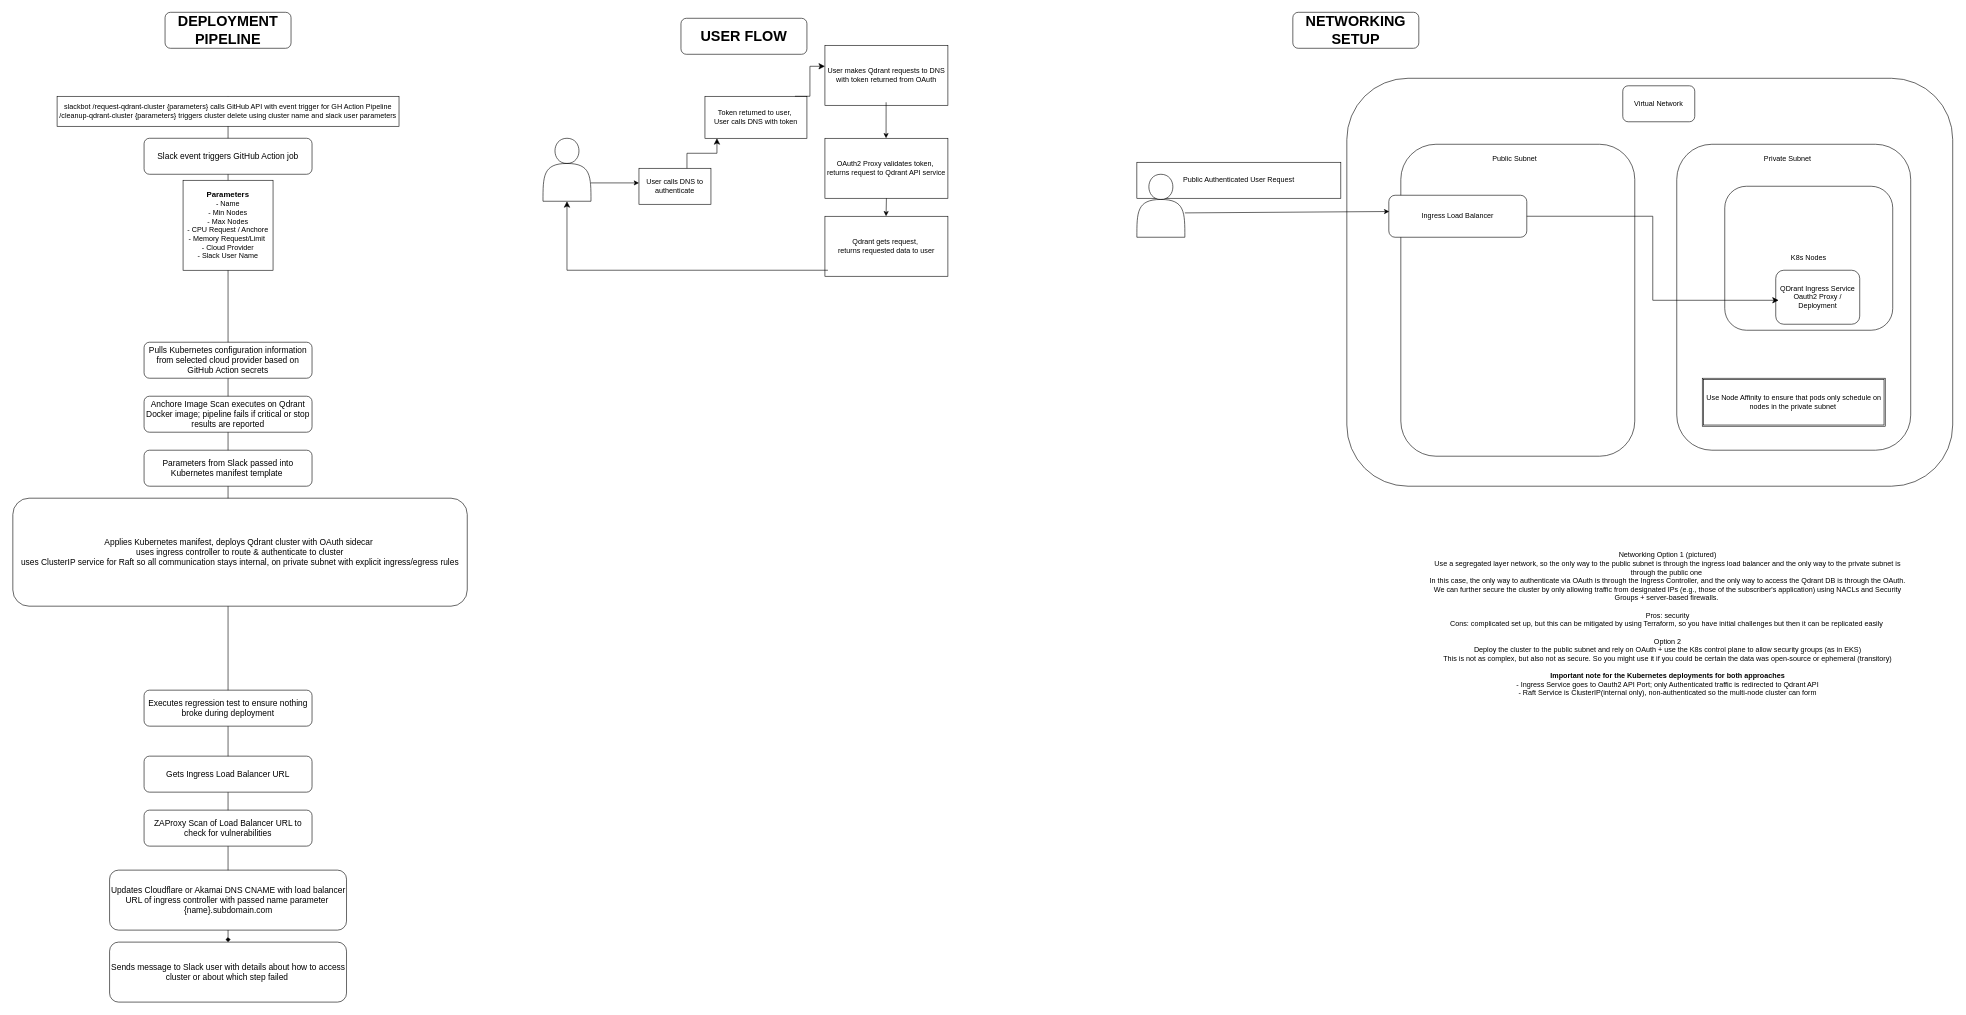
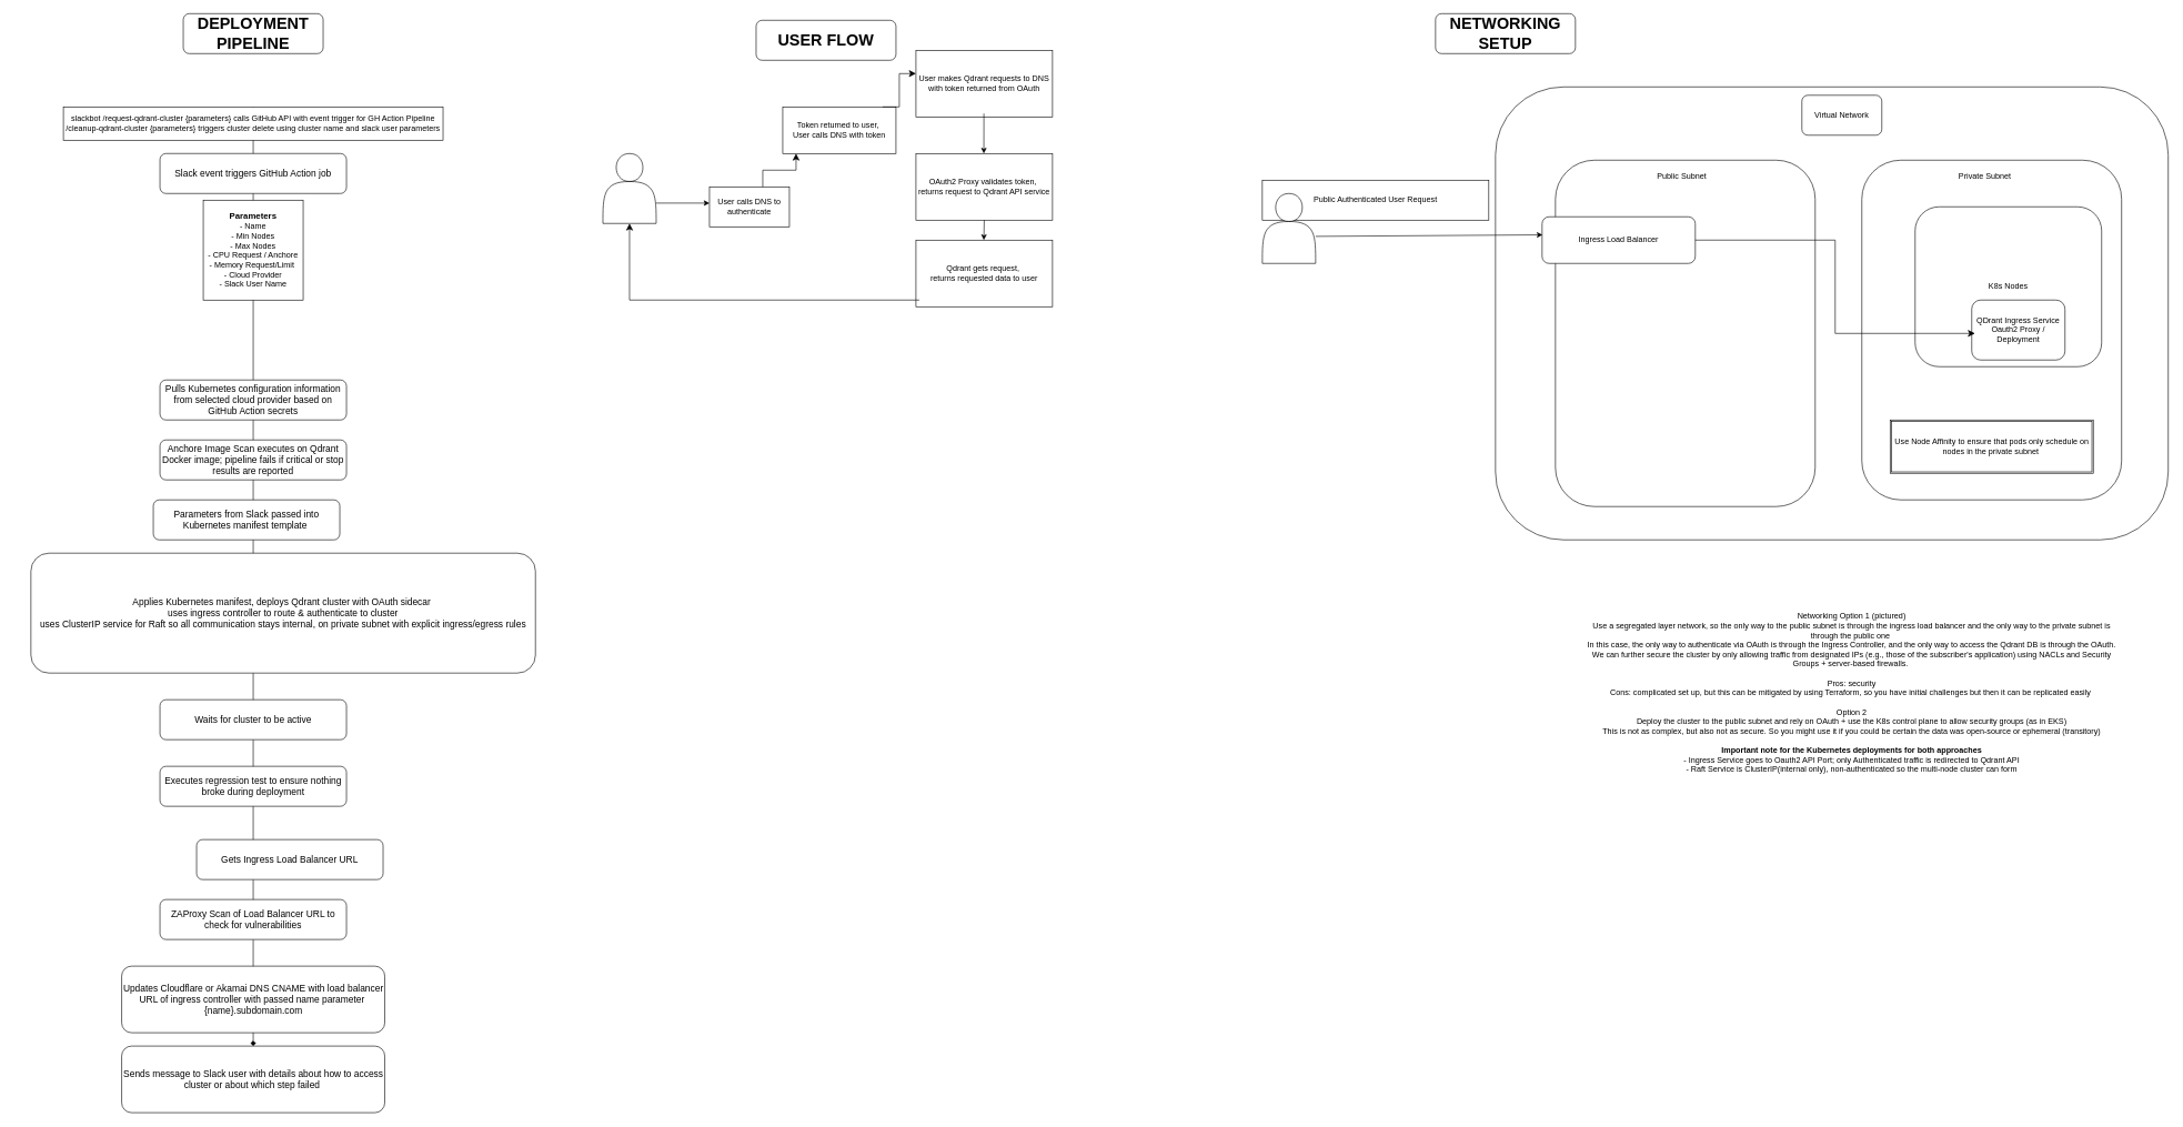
  <mxCell id="0" />
  <mxCell id="1" parent="0" />
  <mxCell id="2" value="" style="endArrow=diamond;html=1;rounded=0;fontFamily=Helvetica;fontSize=12;fontColor=default;exitX=0.5;exitY=0;exitDx=0;exitDy=0;entryX=0.5;entryY=0;entryDx=0;entryDy=0;" edge="1" parent="1" source="5" target="17"><mxGeometry width="50" height="50" relative="1" as="geometry"><mxPoint x="554" y="460" as="sourcePoint" /><mxPoint x="604" y="410" as="targetPoint" /></mxGeometry></mxCell>
  <mxCell id="3" value="&lt;h1&gt;DEPLOYMENT PIPELINE&lt;/h1&gt;" style="rounded=1;whiteSpace=wrap;html=1;" vertex="1" parent="1"><mxGeometry x="274" y="20" width="210" height="60" as="geometry" /></mxCell>
  <mxCell id="4" value="" style="shape=image;html=1;verticalAlign=top;verticalLabelPosition=bottom;labelBackgroundColor=#ffffff;imageAspect=0;aspect=fixed;image=https://cdn0.iconfinder.com/data/icons/phosphor-regular-vol-4/256/slack-logo-128.png;rounded=1;strokeColor=default;fontFamily=Helvetica;fontSize=12;fontColor=default;fillColor=default;" vertex="1" parent="1"><mxGeometry x="344" y="90" width="70" height="70" as="geometry" /></mxCell>
  <mxCell id="5" value="slackbot /request-qdrant-cluster {parameters} calls GitHub API with event trigger for GH Action Pipeline&lt;br&gt;/cleanup-qdrant-cluster {parameters} triggers cluster delete using cluster name and slack user parameters" style="rounded=0;whiteSpace=wrap;html=1;strokeColor=default;fontFamily=Helvetica;fontSize=12;fontColor=default;fillColor=default;" vertex="1" parent="1"><mxGeometry x="94" y="160" width="570" height="50" as="geometry" /></mxCell>
  <mxCell id="6" value="&lt;font style=&quot;font-size: 14px;&quot;&gt;Slack event triggers GitHub Action job&lt;/font&gt;" style="rounded=1;whiteSpace=wrap;html=1;strokeColor=default;fontFamily=Helvetica;fontSize=12;fontColor=default;fillColor=default;" vertex="1" parent="1"><mxGeometry x="239" y="230" width="280" height="60" as="geometry" /></mxCell>
  <mxCell id="7" value="&lt;font style=&quot;font-size: 13px;&quot;&gt;&lt;b&gt;Parameters&lt;/b&gt;&lt;/font&gt;&lt;br&gt;- Name&lt;br&gt;- Min Nodes&lt;br&gt;- Max Nodes&lt;br&gt;- CPU Request / Anchore&lt;br&gt;- Memory Request/Limit&amp;nbsp;&lt;br&gt;- Cloud Provider&lt;br&gt;- Slack User Name" style="whiteSpace=wrap;html=1;aspect=fixed;rounded=0;strokeColor=default;fontFamily=Helvetica;fontSize=12;fontColor=default;fillColor=default;" vertex="1" parent="1"><mxGeometry x="304" y="300" width="150" height="150" as="geometry" /></mxCell>
  <mxCell id="8" value="&lt;font style=&quot;font-size: 14px;&quot;&gt;Pulls Kubernetes configuration information from selected cloud provider based on GitHub Action secrets&lt;/font&gt;" style="rounded=1;whiteSpace=wrap;html=1;strokeColor=default;fontFamily=Helvetica;fontSize=12;fontColor=default;fillColor=default;" vertex="1" parent="1"><mxGeometry x="239" y="570" width="280" height="60" as="geometry" /></mxCell>
  <mxCell id="9" value="&lt;font style=&quot;font-size: 14px;&quot;&gt;Anchore Image Scan executes on Qdrant Docker image; pipeline fails if critical or stop results are reported&lt;/font&gt;" style="rounded=1;whiteSpace=wrap;html=1;strokeColor=default;fontFamily=Helvetica;fontSize=12;fontColor=default;fillColor=default;" vertex="1" parent="1"><mxGeometry x="239" y="660" width="280" height="60" as="geometry" /></mxCell>
- <mxCell id="10" value="&lt;font style=&quot;font-size: 14px;&quot;&gt;Parameters from Slack passed into Kubernetes manifest template&amp;nbsp;&lt;/font&gt;" style="rounded=1;whiteSpace=wrap;html=1;strokeColor=default;fontFamily=Helvetica;fontSize=12;fontColor=default;fillColor=default;" vertex="1" parent="1"><mxGeometry x="239" y="750" width="280" height="60" as="geometry" /></mxCell>
- <mxCell id="11" value="&lt;font style=&quot;font-size: 14px;&quot;&gt;Applies Kubernetes manifest, deploys Qdrant cluster with OAuth sidecar&amp;nbsp;&lt;br&gt;uses ingress controller to route &amp;amp; authenticate to cluster&lt;br&gt;uses ClusterIP service for Raft so all communication stays internal, on private subnet with explicit ingress/egress rules&lt;br&gt;&lt;/font&gt;" style="rounded=1;whiteSpace=wrap;html=1;strokeColor=default;fontFamily=Helvetica;fontSize=12;fontColor=default;fillColor=default;" vertex="1" parent="1"><mxGeometry x="20.25" y="830" width="757.5" height="180" as="geometry" /></mxCell>
+ <mxCell id="10" value="&lt;font style=&quot;font-size: 14px;&quot;&gt;Parameters from Slack passed into Kubernetes manifest template&amp;nbsp;&lt;/font&gt;" style="rounded=1;whiteSpace=wrap;html=1;strokeColor=default;fontFamily=Helvetica;fontSize=12;fontColor=default;fillColor=default;" vertex="1" parent="1"><mxGeometry x="229" y="750" width="280" height="60" as="geometry" /></mxCell>
+ <mxCell id="11" value="&lt;font style=&quot;font-size: 14px;&quot;&gt;Applies Kubernetes manifest, deploys Qdrant cluster with OAuth sidecar&amp;nbsp;&lt;br&gt;uses ingress controller to route &amp;amp; authenticate to cluster&lt;br&gt;uses ClusterIP service for Raft so all communication stays internal, on private subnet with explicit ingress/egress rules&lt;br&gt;&lt;/font&gt;" style="rounded=1;whiteSpace=wrap;html=1;strokeColor=default;fontFamily=Helvetica;fontSize=12;fontColor=default;fillColor=default;" vertex="1" parent="1"><mxGeometry x="45.25" y="830" width="757.5" height="180" as="geometry" /></mxCell>
+ <mxCell id="12" value="&lt;font style=&quot;font-size: 14px;&quot;&gt;Waits for cluster to be active&lt;/font&gt;" style="rounded=1;whiteSpace=wrap;html=1;strokeColor=default;fontFamily=Helvetica;fontSize=12;fontColor=default;fillColor=default;" vertex="1" parent="1"><mxGeometry x="239" y="1050" width="280" height="60" as="geometry" /></mxCell>
  <mxCell id="13" value="&lt;font style=&quot;font-size: 14px;&quot;&gt;Executes regression test to ensure nothing broke during deployment&lt;/font&gt;" style="rounded=1;whiteSpace=wrap;html=1;strokeColor=default;fontFamily=Helvetica;fontSize=12;fontColor=default;fillColor=default;" vertex="1" parent="1"><mxGeometry x="239" y="1150" width="280" height="60" as="geometry" /></mxCell>
- <mxCell id="14" value="&lt;span style=&quot;font-size: 14px;&quot;&gt;Gets Ingress Load Balancer URL&lt;/span&gt;" style="rounded=1;whiteSpace=wrap;html=1;strokeColor=default;fontFamily=Helvetica;fontSize=12;fontColor=default;fillColor=default;" vertex="1" parent="1"><mxGeometry x="239" y="1260" width="280" height="60" as="geometry" /></mxCell>
+ <mxCell id="14" value="&lt;span style=&quot;font-size: 14px;&quot;&gt;Gets Ingress Load Balancer URL&lt;/span&gt;" style="rounded=1;whiteSpace=wrap;html=1;strokeColor=default;fontFamily=Helvetica;fontSize=12;fontColor=default;fillColor=default;" vertex="1" parent="1"><mxGeometry x="294" y="1260" width="280" height="60" as="geometry" /></mxCell>
  <mxCell id="15" value="&lt;span style=&quot;font-size: 14px;&quot;&gt;ZAProxy Scan of Load Balancer URL to check for vulnerabilities&lt;/span&gt;" style="rounded=1;whiteSpace=wrap;html=1;strokeColor=default;fontFamily=Helvetica;fontSize=12;fontColor=default;fillColor=default;" vertex="1" parent="1"><mxGeometry x="239" y="1350" width="280" height="60" as="geometry" /></mxCell>
  <mxCell id="16" value="&lt;span style=&quot;font-size: 14px;&quot;&gt;Updates Cloudflare or Akamai DNS CNAME with load balancer URL of ingress controller with passed name parameter&amp;nbsp;&lt;br&gt;{name}.subdomain.com&lt;br&gt;&lt;/span&gt;" style="rounded=1;whiteSpace=wrap;html=1;strokeColor=default;fontFamily=Helvetica;fontSize=12;fontColor=default;fillColor=default;" vertex="1" parent="1"><mxGeometry x="181.5" y="1450" width="395" height="100" as="geometry" /></mxCell>
  <mxCell id="17" value="&lt;span style=&quot;font-size: 14px;&quot;&gt;Sends message to Slack user with details about how to access cluster or about which step failed&amp;nbsp;&lt;br&gt;&lt;/span&gt;" style="rounded=1;whiteSpace=wrap;html=1;strokeColor=default;fontFamily=Helvetica;fontSize=12;fontColor=default;fillColor=default;" vertex="1" parent="1"><mxGeometry x="181.5" y="1570" width="395" height="100" as="geometry" /></mxCell>
  <mxCell id="18" value="&lt;h1&gt;USER FLOW&lt;/h1&gt;" style="rounded=1;whiteSpace=wrap;html=1;" vertex="1" parent="1"><mxGeometry x="1134" width="210" height="60" as="geometry" y="30" /></mxCell>
  <mxCell id="19" value="&lt;h1&gt;NETWORKING SETUP&lt;/h1&gt;" style="rounded=1;whiteSpace=wrap;html=1;" vertex="1" parent="1"><mxGeometry x="2154" y="20" width="210" height="60" as="geometry" /></mxCell>
  <mxCell id="20" value="" style="shape=actor;whiteSpace=wrap;html=1;rounded=1;strokeColor=default;fontFamily=Helvetica;fontSize=12;fontColor=default;fillColor=default;" vertex="1" parent="1"><mxGeometry x="904" y="230" width="80" height="105" as="geometry" /></mxCell>
  <mxCell id="21" value="User calls DNS to authenticate" style="rounded=0;whiteSpace=wrap;html=1;strokeColor=default;fontFamily=Helvetica;fontSize=12;fontColor=default;fillColor=default;" vertex="1" parent="1"><mxGeometry x="1064" y="280" width="120" height="60" as="geometry" /></mxCell>
  <mxCell id="22" value="Token returned to user,&amp;nbsp;&lt;br&gt;User calls DNS with token" style="rounded=0;whiteSpace=wrap;html=1;strokeColor=default;fontFamily=Helvetica;fontSize=12;fontColor=default;fillColor=default;" vertex="1" parent="1"><mxGeometry x="1174" y="160" width="170" height="70" as="geometry" /></mxCell>
  <mxCell id="23" value="User makes Qdrant requests to DNS with token returned from OAuth" style="rounded=0;whiteSpace=wrap;html=1;strokeColor=default;fontFamily=Helvetica;fontSize=12;fontColor=default;fillColor=default;" vertex="1" parent="1"><mxGeometry x="1374" y="75" width="205" height="100" as="geometry" /></mxCell>
  <mxCell id="24" value="OAuth2 Proxy validates token,&amp;nbsp;&lt;br&gt;returns request to Qdrant API service" style="rounded=0;whiteSpace=wrap;html=1;strokeColor=default;fontFamily=Helvetica;fontSize=12;fontColor=default;fillColor=default;" vertex="1" parent="1"><mxGeometry x="1374" y="230" width="205" height="100" as="geometry" /></mxCell>
  <mxCell id="25" value="Qdrant gets request,&amp;nbsp;&lt;br&gt;returns requested data to user" style="rounded=0;whiteSpace=wrap;html=1;strokeColor=default;fontFamily=Helvetica;fontSize=12;fontColor=default;fillColor=default;" vertex="1" parent="1"><mxGeometry x="1374" y="360" width="205" height="100" as="geometry" /></mxCell>
  <mxCell id="26" value="" style="edgeStyle=none;orthogonalLoop=1;jettySize=auto;html=1;rounded=0;fontFamily=Helvetica;fontSize=12;fontColor=default;" edge="1" parent="1"><mxGeometry width="80" relative="1" as="geometry"><mxPoint x="984" y="304.41" as="sourcePoint" /><mxPoint x="1064" y="304.41" as="targetPoint" /><Array as="points" /></mxGeometry></mxCell>
  <mxCell id="27" value="" style="edgeStyle=elbowEdgeStyle;elbow=vertical;endArrow=classic;html=1;curved=0;rounded=0;endSize=8;startSize=8;fontFamily=Helvetica;fontSize=12;fontColor=default;" edge="1" parent="1"><mxGeometry width="50" height="50" relative="1" as="geometry"><mxPoint x="1144" y="280" as="sourcePoint" /><mxPoint x="1194" y="230" as="targetPoint" /></mxGeometry></mxCell>
  <mxCell id="28" value="" style="edgeStyle=elbowEdgeStyle;elbow=horizontal;endArrow=classic;html=1;curved=0;rounded=0;endSize=8;startSize=8;fontFamily=Helvetica;fontSize=12;fontColor=default;" edge="1" parent="1"><mxGeometry width="50" height="50" relative="1" as="geometry"><mxPoint x="1324" y="160" as="sourcePoint" /><mxPoint x="1374" y="110" as="targetPoint" /></mxGeometry></mxCell>
  <mxCell id="29" value="" style="endArrow=classic;html=1;rounded=0;fontFamily=Helvetica;fontSize=12;fontColor=default;" edge="1" parent="1"><mxGeometry width="50" height="50" relative="1" as="geometry"><mxPoint x="1476" y="170" as="sourcePoint" /><mxPoint x="1475.91" y="230" as="targetPoint" /></mxGeometry></mxCell>
  <mxCell id="30" value="" style="endArrow=classic;html=1;rounded=0;fontFamily=Helvetica;fontSize=12;fontColor=default;exitX=0.5;exitY=1;exitDx=0;exitDy=0;" edge="1" parent="1" source="24"><mxGeometry width="50" height="50" relative="1" as="geometry"><mxPoint x="1475.91" y="280" as="sourcePoint" /><mxPoint x="1475.91" y="360" as="targetPoint" /></mxGeometry></mxCell>
  <mxCell id="31" value="" style="edgeStyle=segmentEdgeStyle;endArrow=classic;html=1;curved=0;rounded=0;endSize=8;startSize=8;fontFamily=Helvetica;fontSize=12;fontColor=default;" edge="1" parent="1" target="20"><mxGeometry width="50" height="50" relative="1" as="geometry"><mxPoint x="1379" y="450" as="sourcePoint" /><mxPoint x="944" y="400" as="targetPoint" /><Array as="points"><mxPoint x="944" y="450" /></Array></mxGeometry></mxCell>
  <mxCell id="32" value="Public Authenticated User Request" style="rounded=0;whiteSpace=wrap;html=1;strokeColor=default;fontFamily=Helvetica;fontSize=12;fontColor=default;fillColor=default;" vertex="1" parent="1"><mxGeometry x="1894" y="270" width="340" height="60" as="geometry" /></mxCell>
  <mxCell id="33" value="" style="shape=actor;whiteSpace=wrap;html=1;rounded=1;strokeColor=default;fontFamily=Helvetica;fontSize=12;fontColor=default;fillColor=default;" vertex="1" parent="1"><mxGeometry x="1894" y="290" width="80" height="105" as="geometry" /></mxCell>
  <mxCell id="34" value="" style="rounded=1;whiteSpace=wrap;html=1;strokeColor=default;fontFamily=Helvetica;fontSize=12;fontColor=default;fillColor=default;" vertex="1" parent="1"><mxGeometry x="2244" y="130" width="1010" height="680" as="geometry" /></mxCell>
  <mxCell id="35" value="Virtual Network" style="rounded=1;whiteSpace=wrap;html=1;strokeColor=default;fontFamily=Helvetica;fontSize=12;fontColor=default;fillColor=default;" vertex="1" parent="1"><mxGeometry x="2704" y="142.5" width="120" height="60" as="geometry" /></mxCell>
  <mxCell id="36" value="" style="rounded=1;whiteSpace=wrap;html=1;strokeColor=default;fontFamily=Helvetica;fontSize=12;fontColor=default;fillColor=default;" vertex="1" parent="1"><mxGeometry x="2334" y="240" width="390" height="520" as="geometry" /></mxCell>
  <mxCell id="37" value="Public Subnet" style="text;html=1;strokeColor=none;fillColor=none;align=center;verticalAlign=middle;whiteSpace=wrap;rounded=0;fontSize=12;fontFamily=Helvetica;fontColor=default;" vertex="1" parent="1"><mxGeometry x="2474" y="250" width="100" height="30" as="geometry" /></mxCell>
  <mxCell id="38" value="Public Subnet" style="text;html=1;strokeColor=none;fillColor=none;align=center;verticalAlign=middle;whiteSpace=wrap;rounded=0;fontSize=12;fontFamily=Helvetica;fontColor=default;" vertex="1" parent="1"><mxGeometry x="2934" y="250" width="100" height="30" as="geometry" /></mxCell>
  <mxCell id="39" value="" style="rounded=1;whiteSpace=wrap;html=1;strokeColor=default;fontFamily=Helvetica;fontSize=12;fontColor=default;fillColor=default;" vertex="1" parent="1"><mxGeometry x="2794" y="240" width="390" height="510" as="geometry" /></mxCell>
  <mxCell id="40" value="Private Subnet" style="text;html=1;strokeColor=none;fillColor=none;align=center;verticalAlign=middle;whiteSpace=wrap;rounded=0;fontSize=12;fontFamily=Helvetica;fontColor=default;" vertex="1" parent="1"><mxGeometry x="2934" y="250" width="90" height="30" as="geometry" /></mxCell>
  <mxCell id="41" value="Ingress Load Balancer" style="rounded=1;whiteSpace=wrap;html=1;strokeColor=default;fontFamily=Helvetica;fontSize=12;fontColor=default;fillColor=default;" vertex="1" parent="1"><mxGeometry x="2314" y="325" width="230" height="70" as="geometry" /></mxCell>
  <mxCell id="42" value="K8s Nodes" style="rounded=1;whiteSpace=wrap;html=1;strokeColor=default;fontFamily=Helvetica;fontSize=12;fontColor=default;fillColor=default;" vertex="1" parent="1"><mxGeometry x="2874" y="310" width="280" height="240" as="geometry" /></mxCell>
  <mxCell id="43" value="QDrant Ingress Service Oauth2 Proxy / Deployment" style="rounded=1;whiteSpace=wrap;html=1;strokeColor=default;fontFamily=Helvetica;fontSize=12;fontColor=default;fillColor=default;" vertex="1" parent="1"><mxGeometry x="2959" y="450" width="140" height="90" as="geometry" /></mxCell>
  <mxCell id="44" value="" style="edgeStyle=none;orthogonalLoop=1;jettySize=auto;html=1;rounded=0;fontFamily=Helvetica;fontSize=12;fontColor=default;entryX=0.003;entryY=0.387;entryDx=0;entryDy=0;entryPerimeter=0;" edge="1" parent="1" target="41"><mxGeometry width="80" relative="1" as="geometry"><mxPoint x="1974" y="354.41" as="sourcePoint" /><mxPoint x="2364" y="354.5" as="targetPoint" /><Array as="points" /></mxGeometry></mxCell>
  <mxCell id="45" value="" style="edgeStyle=elbowEdgeStyle;elbow=horizontal;endArrow=classic;html=1;curved=0;rounded=0;endSize=8;startSize=8;fontFamily=Helvetica;fontSize=12;fontColor=default;entryX=0.321;entryY=0.792;entryDx=0;entryDy=0;entryPerimeter=0;exitX=1;exitY=0.5;exitDx=0;exitDy=0;" edge="1" parent="1" source="41" target="42"><mxGeometry width="50" height="50" relative="1" as="geometry"><mxPoint x="2764" y="480" as="sourcePoint" /><mxPoint x="2814" y="530" as="targetPoint" /></mxGeometry></mxCell>
  <mxCell id="46" value="Use Node Affinity to ensure that pods only schedule on nodes in the private subnet&amp;nbsp;" style="shape=ext;double=1;rounded=0;whiteSpace=wrap;html=1;strokeColor=default;fontFamily=Helvetica;fontSize=12;fontColor=default;fillColor=default;" vertex="1" parent="1"><mxGeometry x="2836.5" y="630" width="305" height="80" as="geometry" /></mxCell>
  <mxCell id="47" value="Networking Option 1 (pictured)&lt;br&gt;Use a segregated layer network, so the only way to the public subnet is through the ingress load balancer and the only way to the private subnet is through the public one&amp;nbsp;&lt;br&gt;In this case, the only way to authenticate via OAuth is through the Ingress Controller, and the only way to access the Qdrant DB is through the OAuth.&lt;br&gt;We can further secure the cluster by only allowing traffic from designated IPs (e.g., those of the subscriber's application) using NACLs and Security Groups + server-based firewalls.&amp;nbsp;&lt;br&gt;&lt;br&gt;Pros: security&lt;br&gt;Cons: complicated set up, but this can be mitigated by using Terraform, so you have initial challenges but then it can be replicated easily&amp;nbsp;&lt;br&gt;&lt;br&gt;Option 2&lt;br&gt;Deploy the cluster to the public subnet and rely on OAuth + use the K8s control plane to allow security groups (as in EKS)&lt;br&gt;This is not as complex, but also not as secure. So you might use it if you could be certain the data was open-source or ephemeral (transitory)&lt;br&gt;&lt;br&gt;&lt;b&gt;Important note for the Kubernetes deployments for both approaches&lt;/b&gt;&lt;br&gt;- Ingress Service goes to Oauth2 API Port; only Authenticated traffic is redirected to Qdrant API&lt;br&gt;- Raft Service is ClusterIP(internal only), non-authenticated so the multi-node cluster can form" style="text;html=1;strokeColor=none;fillColor=none;align=center;verticalAlign=middle;whiteSpace=wrap;rounded=0;fontSize=12;fontFamily=Helvetica;fontColor=default;" vertex="1" parent="1"><mxGeometry x="2374" y="820" width="810" height="440" as="geometry" /></mxCell>
